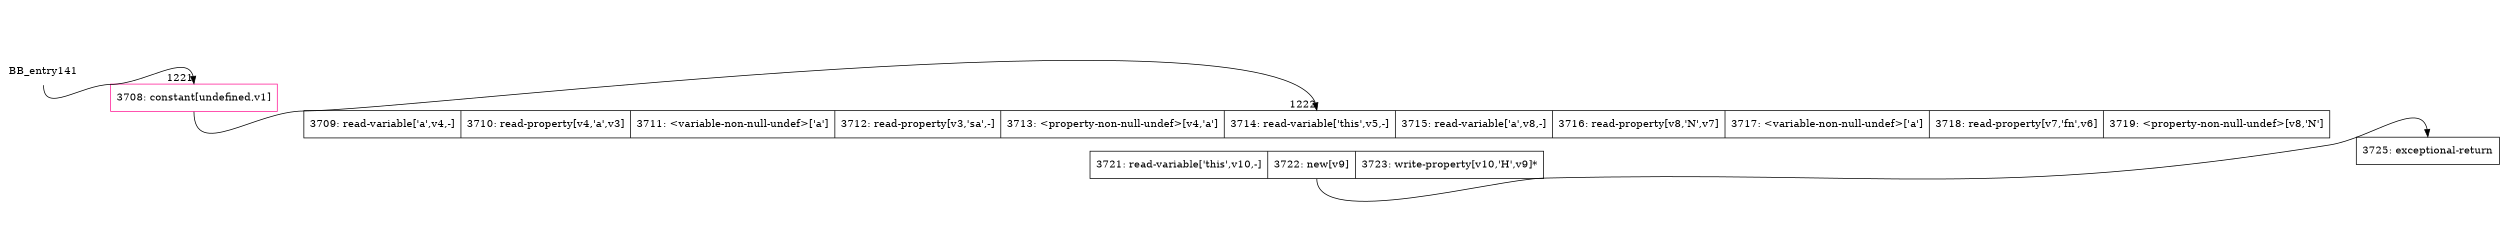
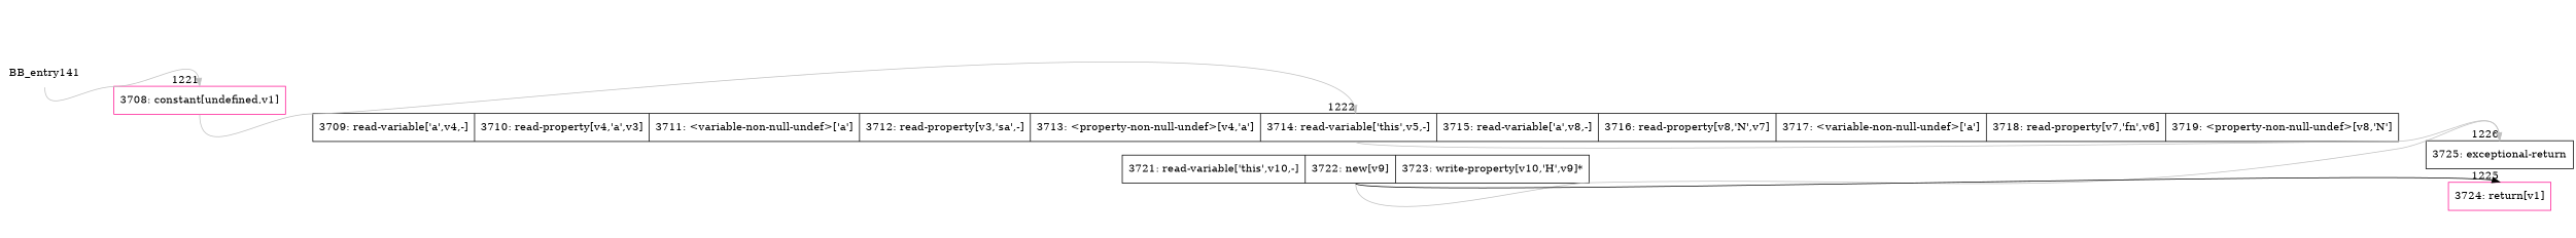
  digraph {
    fontname="DejaVu Serif"
    rankdir=LR
    node [color=black fontname="DejaVu Serif" shape=record]
    edge [fontname="DejaVu Serif" headport=n tailport=s]
    n1 [label=BB_entry141 shape=none]
    n2 [color=deeppink label="{3708: constant[undefined,v1]}"]
    n3 [label="{3709: read-variable['a',v4,-]|3710: read-property[v4,'a',v3]|3711: \<variable-non-null-undef\>['a']|3712: read-property[v3,'sa',-]|3713: \<property-non-null-undef\>[v4,'a']|3714: read-variable['this',v5,-]|3715: read-variable['a',v8,-]|3716: read-property[v8,'N',v7]|3717: \<variable-non-null-undef\>['a']|3718: read-property[v7,'fn',v6]|3719: \<property-non-null-undef\>[v8,'N']}"]
    n4 [label="{3725: exceptional-return}"]
    n5 [label="{3721: read-variable['this',v10,-]|3722: new[v9]|3723: write-property[v10,'H',v9]*}"]
-   n1 -> n2 [headlabel="    1221"]
-   n2 -> n3 [headlabel="      1222"]
-   n5 -> n4 [color=black]
+   n6 [color=deeppink label="{3724: return[v1]}"]
+   n1 -> n2 [headlabel="    1221" color=gray]
+   n2 -> n3 [headlabel="      1222" color=gray]
+   n3 -> n4 [color=gray headlabel="      1226"]
+   n5 -> n4 [color=gray]
+   n5 -> n6 [headlabel="      1225"]
  }
